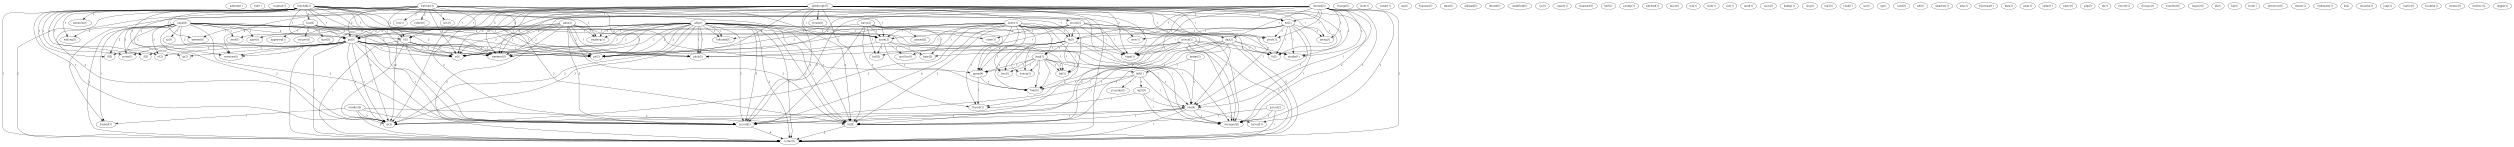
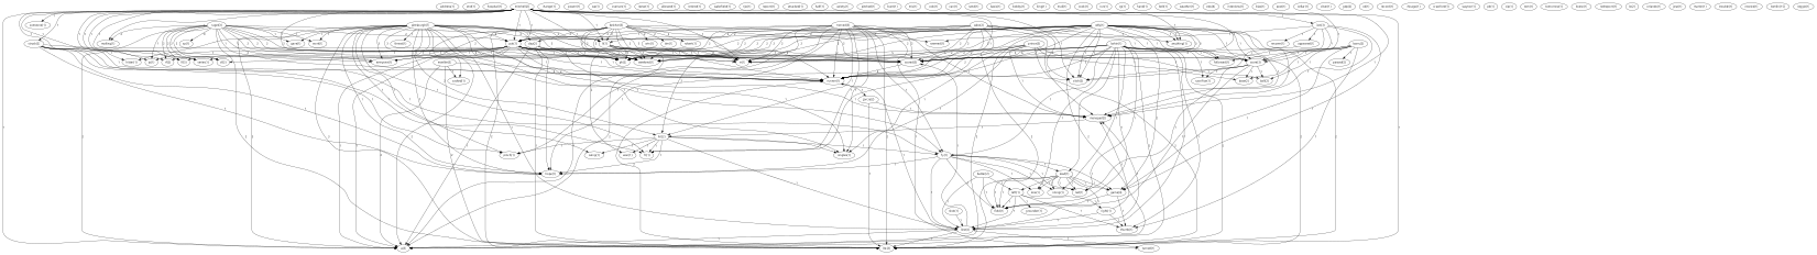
  digraph {
    fontname=Ubuntu
    node [fontname=Ubuntu]
    edge [fontname=Ubuntu]
    n1 [label="address(1)"]
    n2 [label="end(1)"]
    n3 [label="hospital(1)"]
    n4 [label="mitchell(2)"]
    n5 [label="put(1)"]
    n6 [label="ip(1)"]
    n7 [label="someone(1)"]
    n8 [label="rf(2)"]
    n9 [label="struck(2)"]
    n10 [label="lf(3)"]
    n11 [label="series(1)"]
    n12 [label="fact(3)"]
    n13 [label="mailing(1)"]
    n14 [label="cf(2)"]
    n15 [label="everyone(1)"]
    n16 [label="ll(1)"]
    n17 [label="anything(1)"]
    n18 [label="ph(2)"]
    n19 [label="weekend(1)"]
    n20 [label="er(1)"]
    n21 [label="ss(3)"]
    n22 [label="score(3)"]
    n23 [label="pitch(2)"]
    n24 [label="scored(5)"]
    n25 [label="list(3)"]
    n26 [label="runner(1)"]
    n27 [label="managed(2)"]
    n28 [label="hitter(1)"]
    n29 [label="hope(1)"]
    n30 [label="pinch(1)"]
    n31 [label="fly(1)"]
    n32 [label="fit(1)"]
    n33 [label="game(4)"]
-   n34 [label="start(1)"]
    n35 [label="appeared(1)"]
    n36 [label="seemed(1)"]
    n37 [label="recover(1)"]
    n38 [label="field(1)"]
    n39 [label="led(1)"]
    n40 [label="base(2)"]
    n41 [label="ball(2)"]
    n42 [label="sacrifice(1)"]
    n43 [label="line(4)"]
    n44 [label="lead(1)"]
    n45 [label="loss(1)"]
    n46 [label="inning(1)"]
    n47 [label="thumb(1)"]
    n48 [label="change(1)"]
    n49 [label="shot(1)"]
    n50 [label="power(1)"]
    n51 [label="wp(1)"]
    n52 [label="branson(1)"]
    n53 [label="steve(1)"]
    n54 [label="allowed(1)"]
    n55 [label="retired(1)"]
    n56 [label="nagel(3)"]
    n57 [label="sp(1)"]
    n58 [label="gave(1)"]
    n59 [label="work(1)"]
    n60 [label="backed(1)"]
    n61 [label="wakefield(1)"]
    n62 [label="rijo(1)"]
    n63 [label="turned(1)"]
    n64 [label="left(1)"]
    n65 [label="report(1)"]
    n66 [label="smacked(1)"]
    n67 [label="half(1)"]
    n68 [label="variety(1)"]
    n69 [label="pitched(1)"]
    n70 [label="bunt(1)"]
    n71 [label="batter(2)"]
    n72 [label="right(1)"]
    n73 [label="grounder(1)"]
    n74 [label="mis(1)"]
    n75 [label="look(1)"]
    n76 [label="van(1)"]
    n77 [label="pittsburgh(7)"]
    n78 [label="threat(1)"]
    n79 [label="hit(2)"]
    n80 [label="being(1)"]
    n81 [label="day(2)"]
    n82 [label="singles(1)"]
    n83 [label="won(1)"]
    n84 [label="send(1)"]
    n85 [label="belcher(3)"]
    n86 [label="win(1)"]
    n87 [label="tim(1)"]
    n88 [label="robert(1)"]
    n89 [label="kelly(1)"]
    n90 [label="followed(1)"]
    n91 [label="basis(1)"]
    n92 [label="bobby(1)"]
    n93 [label="king(1)"]
    n94 [label="mail(1)"]
    n95 [label="cook(1)"]
    n96 [label="run(1)"]
    n97 [label="cg(1)"]
    n98 [label="hand(1)"]
    n99 [label="bell(1)"]
    n100 [label="weather(1)"]
    n101 [label="barry(2)"]
    n102 [label="passed(5)"]
-   n103 [label="edu(1)"]
+   n103 [label="edu(6)"]
    n104 [label="interview(1)"]
    n105 [label="blas(1)"]
    n106 [label="post(1)"]
    n107 [label="sabo(2)"]
    n108 [label="merced(3)"]
    n109 [label="larkin(1)"]
    n110 [label="cellar(1)"]
    n111 [label="oliver(1)"]
    n112 [label="gdp(2)"]
    n113 [label="ok(1)"]
    n114 [label="record(1)"]
    n115 [label="moeller(3)"]
    n116 [label="chicago(1)"]
    n117 [label="crawford(1)"]
    n118 [label="waynor(1)"]
    n119 [label="pb(1)"]
    n120 [label="bip(1)"]
    n121 [label="prince(3)"]
    n122 [label="tom(1)"]
    n123 [label="tomorrow(1)"]
    n124 [label="doesn(1)"]
    n125 [label="redreport(1)"]
    n126 [label="garcia(2)"]
    n127 [label="lo(2)"]
    n128 [label="orlando(1)"]
    n129 [label="jose(1)"]
    n130 [label="martin(1)"]
    n131 [label="trouble(1)"]
    n132 [label="receive(1)"]
    n133 [label="tomlin(15)"]
    n134 [label="reggie(1)"]
    n4 -> n5 [label=1]
    n4 -> n5 [label=1]
    n4 -> n6 [label=1]
    n4 -> n7 [label=1]
    n4 -> n8 [label=1]
    n4 -> n9 [label=1]
    n4 -> n10 [label=1]
    n4 -> n11 [label=1]
    n4 -> n12 [label=1]
    n4 -> n13 [label=1]
    n4 -> n14 [label=1]
    n4 -> n15 [label=1]
    n4 -> n16 [label=1]
    n4 -> n17 [label=1]
    n4 -> n18 [label=1]
    n4 -> n19 [label=1]
    n4 -> n20 [label=1]
    n4 -> n21 [label=1]
    n4 -> n22 [label=1]
    n4 -> n23 [label=1]
    n4 -> n24 [label=1]
    n4 -> n25 [label=1]
    n4 -> n26 [label=1]
    n4 -> n27 [label=1]
    n5 -> n6 [label=1]
    n5 -> n8 [label=1]
    n5 -> n10 [label=1]
    n5 -> n11 [label=1]
    n5 -> n14 [label=1]
    n5 -> n15 [label=1]
    n5 -> n18 [label=1]
    n5 -> n18 [label=1]
    n5 -> n19 [label=1]
    n5 -> n19 [label=1]
    n5 -> n20 [label=1]
    n5 -> n20 [label=1]
    n5 -> n21 [label=1]
    n5 -> n21 [label=1]
    n5 -> n24 [label=1]
    n5 -> n24 [label=1]
    n5 -> n26 [label=1]
    n5 -> n26 [label=1]
    n9 -> n22 [label=1]
    n9 -> n23 [label=1]
    n9 -> n28 [label=1]
    n9 -> n29 [label=1]
    n9 -> n29 [label=1]
    n9 -> n30 [label=1]
    n9 -> n31 [label=1]
    n9 -> n32 [label=1]
    n12 -> n22 [label=1]
    n12 -> n23 [label=1]
    n12 -> n27 [label=1]
    n12 -> n33 [label=1]
-   n12 -> n34 [label=1]
    n12 -> n35 [label=1]
    n12 -> n36 [label=1]
    n12 -> n37 [label=1]
    n16 -> n18 [label=1]
    n16 -> n19 [label=1]
    n16 -> n20 [label=1]
    n16 -> n21 [label=1]
    n16 -> n24 [label=1]
    n16 -> n26 [label=1]
    n22 -> n23 [label=1]
    n22 -> n38 [label=1]
    n22 -> n39 [label=1]
    n22 -> n40 [label=1]
    n22 -> n41 [label=1]
    n22 -> n42 [label=1]
    n24 -> n26 [label=4]
    n25 -> n26 [label=2]
    n31 -> n29 [label=1]
    n31 -> n33 [label=1]
    n31 -> n38 [label=1]
    n31 -> n39 [label=1]
    n31 -> n43 [label=1]
    n31 -> n44 [label=1]
    n31 -> n45 [label=1]
    n31 -> n46 [label=1]
    n33 -> n38 [label=1]
    n33 -> n47 [label=1]
    n43 -> n21 [label=1]
    n43 -> n24 [label=1]
    n43 -> n25 [label=1]
    n43 -> n26 [label=1]
    n43 -> n27 [label=1]
    n43 -> n63 [label=1]
    n44 -> n33 [label=1]
    n44 -> n33 [label=1]
    n44 -> n38 [label=1]
    n44 -> n38 [label=1]
    n44 -> n39 [label=1]
    n44 -> n39 [label=1]
    n44 -> n43 [label=1]
    n44 -> n45 [label=1]
    n44 -> n46 [label=1]
    n44 -> n64 [label=1]
    n56 -> n5 [label=2]
    n56 -> n8 [label=2]
    n56 -> n10 [label=2]
    n56 -> n11 [label=2]
    n56 -> n13 [label=2]
    n56 -> n14 [label=2]
    n56 -> n15 [label=2]
    n56 -> n16 [label=2]
    n56 -> n18 [label=2]
    n56 -> n19 [label=2]
    n56 -> n20 [label=2]
    n56 -> n21 [label=2]
    n56 -> n24 [label=2]
    n56 -> n25 [label=2]
    n56 -> n26 [label=2]
-   n56 -> n57 [label=1]
+   n56 -> n57 [label=9]
    n56 -> n58 [label=1]
    n56 -> n59 [label=1]
-   n56 -> n60 [label=1]
+   n56 -> n6 [label=1]
    n64 -> n38 [label=1]
    n64 -> n43 [label=1]
    n64 -> n47 [label=1]
    n64 -> n72 [label=1]
    n64 -> n73 [label=1]
+   n71 -> n38 [label=1]
    n71 -> n43 [label=1]
    n71 -> n64 [label=1]
    n72 -> n27 [label=1]
    n72 -> n43 [label=1]
    n72 -> n47 [label=1]
    n77 -> n5 [label=3]
    n77 -> n15 [label=3]
    n77 -> n16 [label=3]
    n77 -> n18 [label=3]
    n77 -> n19 [label=3]
    n77 -> n20 [label=3]
    n77 -> n21 [label=3]
    n77 -> n24 [label=3]
    n77 -> n25 [label=3]
    n77 -> n26 [label=3]
    n77 -> n27 [label=2]
    n77 -> n28 [label=1]
    n77 -> n29 [label=1]
    n77 -> n29 [label=1]
    n77 -> n30 [label=1]
    n77 -> n31 [label=1]
    n77 -> n32 [label=1]
    n77 -> n43 [label=1]
    n77 -> n58 [label=1]
    n77 -> n59 [label=1]
    n77 -> n60 [label=1]
    n77 -> n78 [label=1]
    n77 -> n79 [label=2]
    n77 -> n80 [label=1]
    n77 -> n81 [label=1]
    n77 -> n82 [label=1]
-   n79 -> n27 [label=1]
+   n27 -> n79 [label=1]
    n79 -> n29 [label=1]
    n79 -> n30 [label=1]
    n79 -> n31 [label=1]
    n79 -> n32 [label=1]
    n79 -> n43 [label=1]
    n79 -> n80 [label=1]
    n79 -> n82 [label=1]
    n79 -> n83 [label=1]
    n81 -> n21 [label=1]
    n81 -> n24 [label=1]
    n81 -> n25 [label=1]
    n81 -> n26 [label=1]
    n81 -> n29 [label=1]
-   n81 -> n32 [label=1]
    n81 -> n82 [label=1]
    n85 -> n5 [label=2]
    n85 -> n15 [label=2]
    n85 -> n16 [label=2]
    n85 -> n18 [label=2]
    n85 -> n19 [label=2]
    n85 -> n20 [label=2]
    n85 -> n21 [label=2]
    n85 -> n24 [label=2]
    n85 -> n25 [label=2]
    n85 -> n26 [label=2]
    n85 -> n36 [label=1]
    n85 -> n79 [label=2]
    n85 -> n83 [label=2]
    n85 -> n86 [label=2]
    n85 -> n87 [label=2]
    n85 -> n88 [label=2]
    n89 -> n5 [label=2]
    n89 -> n5 [label=2]
    n89 -> n16 [label=2]
    n89 -> n17 [label=1]
    n89 -> n17 [label=1]
    n89 -> n18 [label=2]
    n89 -> n18 [label=2]
    n89 -> n19 [label=2]
    n89 -> n19 [label=2]
    n89 -> n20 [label=2]
    n89 -> n20 [label=2]
    n89 -> n21 [label=2]
    n89 -> n21 [label=2]
    n89 -> n22 [label=1]
    n89 -> n22 [label=1]
    n89 -> n23 [label=1]
    n89 -> n23 [label=1]
    n89 -> n24 [label=3]
    n89 -> n24 [label=3]
    n89 -> n25 [label=2]
    n89 -> n25 [label=2]
    n89 -> n26 [label=2]
    n89 -> n26 [label=2]
    n89 -> n27 [label=1]
    n89 -> n27 [label=1]
    n89 -> n90 [label=1]
    n89 -> n90 [label=1]
    n101 -> n22 [label=1]
    n101 -> n24 [label=1]
    n101 -> n33 [label=1]
    n101 -> n40 [label=1]
    n101 -> n41 [label=1]
    n101 -> n47 [label=1]
    n101 -> n90 [label=1]
    n101 -> n102 [label=1]
    n107 -> n5 [label=2]
    n107 -> n17 [label=1]
    n107 -> n18 [label=2]
    n107 -> n19 [label=2]
    n107 -> n20 [label=2]
-   n107 -> n21 [label=2]
    n107 -> n22 [label=1]
    n107 -> n23 [label=1]
    n107 -> n24 [label=2]
    n107 -> n25 [label=2]
    n107 -> n26 [label=2]
    n107 -> n27 [label=1]
    n108 -> n18 [label=2]
    n108 -> n19 [label=2]
    n108 -> n20 [label=2]
    n108 -> n21 [label=2]
    n108 -> n24 [label=2]
    n108 -> n25 [label=2]
    n108 -> n26 [label=2]
    n108 -> n27 [label=1]
    n108 -> n29 [label=1]
    n108 -> n30 [label=1]
    n108 -> n31 [label=1]
    n108 -> n32 [label=1]
-   n108 -> n43 [label=1]
+   n49 -> n43 [label=1]
    n108 -> n63 [label=1]
    n108 -> n79 [label=1]
-   n108 -> n80 [label=1]
    n108 -> n81 [label=1]
    n108 -> n82 [label=1]
    n109 -> n18 [label=5]
    n109 -> n19 [label=5]
    n109 -> n20 [label=5]
    n109 -> n21 [label=5]
    n109 -> n22 [label=1]
    n109 -> n24 [label=6]
    n109 -> n25 [label=5]
    n109 -> n26 [label=5]
    n109 -> n31 [label=1]
    n109 -> n33 [label=2]
    n109 -> n38 [label=1]
    n109 -> n39 [label=1]
    n109 -> n42 [label=1]
    n109 -> n43 [label=1]
    n109 -> n44 [label=1]
    n109 -> n45 [label=1]
    n109 -> n46 [label=1]
    n109 -> n47 [label=1]
    n115 -> n21 [label=2]
-   n115 -> n24 [label=2]
+   n35 -> n24 [label=2]
    n115 -> n25 [label=2]
    n115 -> n26 [label=2]
    n115 -> n60 [label=1]
    n121 -> n24 [label=2]
    n121 -> n25 [label=2]
    n121 -> n26 [label=2]
    n121 -> n27 [label=1]
    n121 -> n29 [label=1]
    n121 -> n32 [label=1]
    n121 -> n40 [label=1]
    n121 -> n41 [label=1]
    n121 -> n82 [label=1]
    n126 -> n25 [label=1]
-   n126 -> n26 [label=1]
+   n26 -> n126 [label=1]
    n126 -> n27 [label=1]
  }
